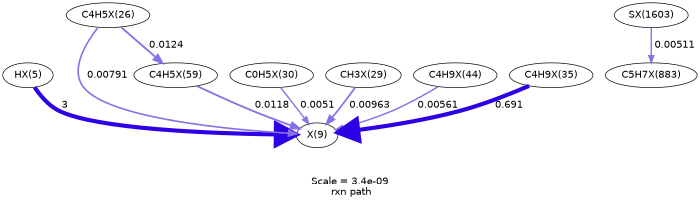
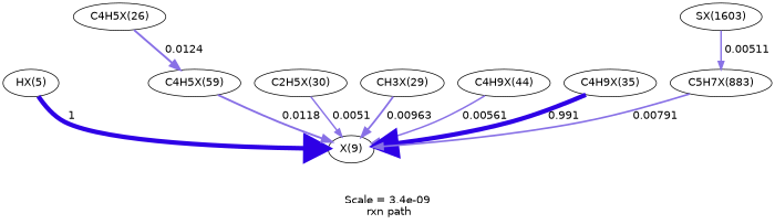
  digraph {
    fontname=Helvetica
    label="Scale = 3.4e-09\l rxn path"
    node [fontname=Helvetica]
    edge [arrowsize=3 color="0.7, 0.512, 0.9" fontname=Helvetica]
    n1 [label="HX(5)"]
    n2 [label="X(9)"]
    n3 [label="C4H5X(59)"]
    n4 [label="C4H5X(26)"]
-   n5 [label="C0H5X(30)"]
+   n5 [label="C2H5X(30)"]
    n6 [label="CH3X(29)"]
    n7 [label="C4H9X(44)"]
    n8 [label="C4H9X(35)"]
    n9 [label="SX(1603)"]
    n10 [label="C5H7X(883)"]
-   n1 -> n2 [color="0.7, 1.5, 0.9" label=" 3" style="setlinewidth(6)"]
+   n1 -> n2 [color="0.7, 1.5, 0.9" label=" 1" style="setlinewidth(6)"]
    n3 -> n2 [arrowsize=1.32 label=" 0.0118" style="setlinewidth(2.65)"]
-   n4 -> n2 [arrowsize=1.17 color="0.7, 0.508, 0.9" label=" 0.00791" style="setlinewidth(2.35)"]
+   n10 -> n2 [arrowsize=1.17 color="0.7, 0.508, 0.9" label=" 0.00791" style="setlinewidth(2.35)"]
    n4 -> n3 [arrowsize=1.34 label=" 0.0124" style="setlinewidth(2.68)"]
    n5 -> n2 [arrowsize=1.01 color="0.7, 0.505, 0.9" label=" 0.0051" style="setlinewidth(2.01)"]
    n6 -> n2 [arrowsize=1.25 color="0.7, 0.51, 0.9" label=" 0.00963" style="setlinewidth(2.49)"]
    n7 -> n2 [arrowsize=1.04 color="0.7, 0.506, 0.9" label=" 0.00561" style="setlinewidth(2.09)"]
-   n8 -> n2 [color="0.7, 1.49, 0.9" label=" 0.691" style="setlinewidth(5.99)"]
+   n8 -> n2 [color="0.7, 1.49, 0.9" label=" 0.991" style="setlinewidth(5.99)"]
    n9 -> n10 [arrowsize=1.01 color="0.7, 0.505, 0.9" label=" 0.00511" style="setlinewidth(2.02)"]
  }
